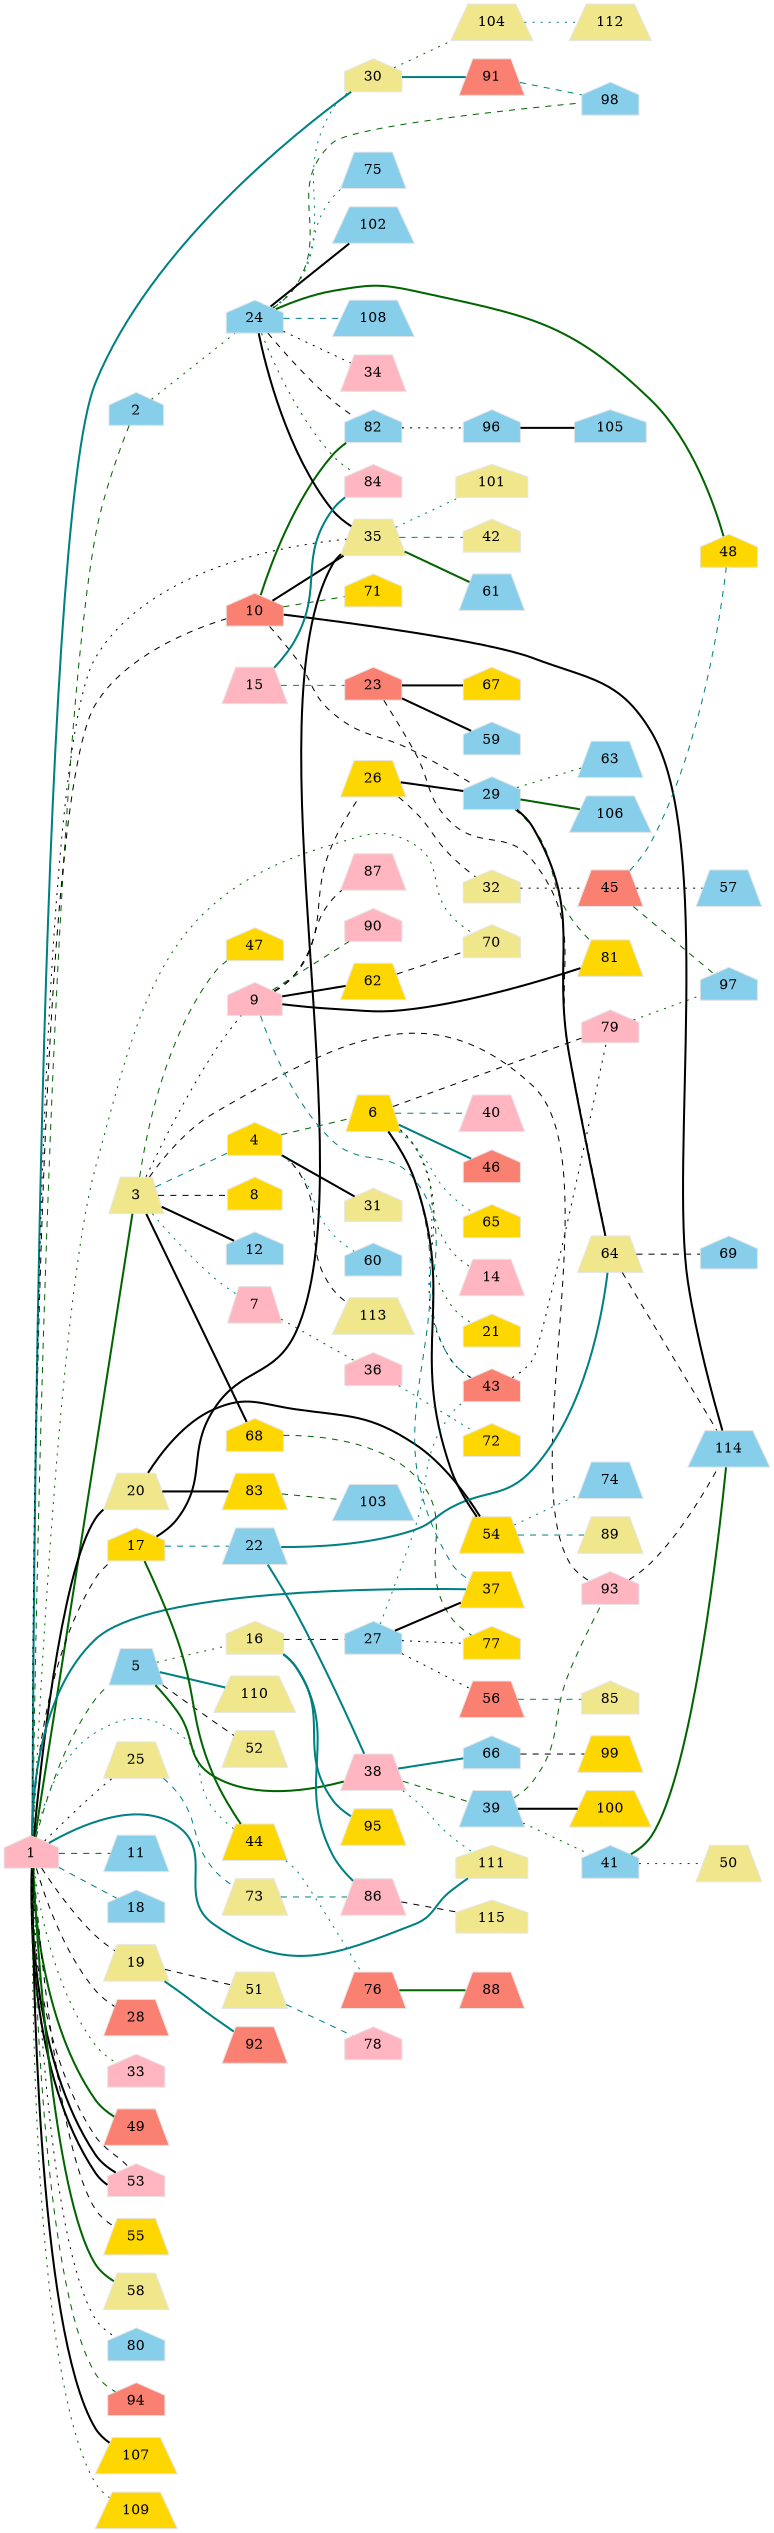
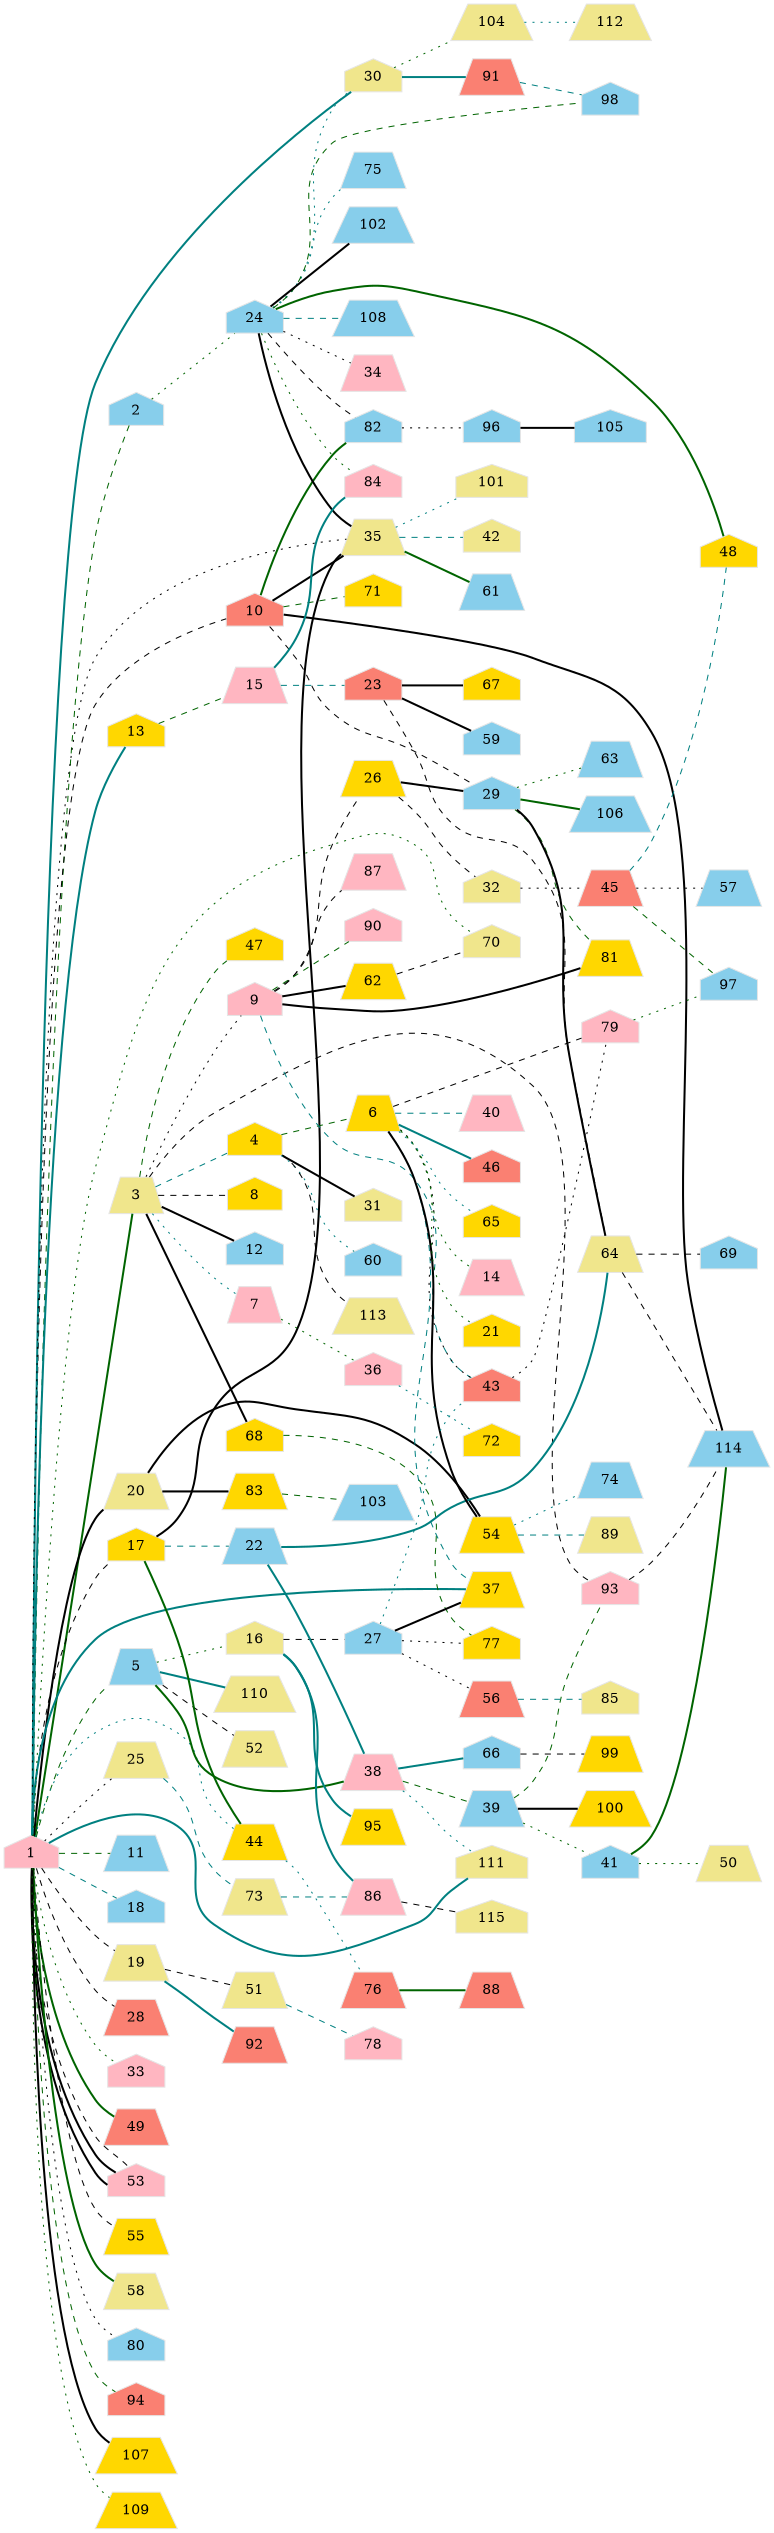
  graph {
    rankdir=LR
    node [color=gray90 fillcolor=skyblue shape=trapezium style=filled]
    edge [color=black style=dashed]
    1 [fillcolor=lightpink shape=house]
    2 [shape=house]
    3 [fillcolor=khaki]
    5
    10 [fillcolor=salmon shape=house]
    11
+   13 [fillcolor=gold shape=house]
    17 [fillcolor=gold shape=house]
    18 [shape=house]
    19 [fillcolor=khaki]
    20 [fillcolor=khaki]
    25 [fillcolor=khaki]
    28 [fillcolor=salmon]
    30 [fillcolor=khaki shape=house]
    33 [fillcolor=lightpink shape=house]
    35 [fillcolor=khaki]
    37 [fillcolor=gold]
    44 [fillcolor=gold]
    49 [fillcolor=salmon]
    53 [fillcolor=lightpink shape=house]
    55 [fillcolor=gold]
    58 [fillcolor=khaki]
    70 [fillcolor=khaki shape=house]
    80 [shape=house]
    94 [fillcolor=salmon shape=house]
    107 [fillcolor=gold]
    109 [fillcolor=gold]
    111 [fillcolor=khaki shape=house]
    24 [shape=house]
    4 [fillcolor=gold shape=house]
    7 [fillcolor=lightpink]
    8 [fillcolor=gold shape=house]
    9 [fillcolor=lightpink shape=house]
    12 [shape=house]
    47 [fillcolor=gold shape=house]
    68 [fillcolor=gold shape=house]
    93 [fillcolor=lightpink shape=house]
    16 [fillcolor=khaki shape=house]
    38 [fillcolor=lightpink]
    52 [fillcolor=khaki]
    110 [fillcolor=khaki]
    29 [shape=house]
    71 [fillcolor=gold shape=house]
    82 [shape=house]
    114
    15 [fillcolor=lightpink]
    22
    51 [fillcolor=khaki]
    92 [fillcolor=salmon]
    54 [fillcolor=gold]
    83 [fillcolor=gold]
    73 [fillcolor=khaki]
    91 [fillcolor=salmon]
    104 [fillcolor=khaki]
    42 [fillcolor=khaki shape=house]
    61
    101 [fillcolor=khaki shape=house]
    76 [fillcolor=salmon]
    84 [fillcolor=lightpink shape=house]
    34 [fillcolor=lightpink]
    48 [fillcolor=gold shape=house]
    75
    98 [shape=house]
    102
    108
    6 [fillcolor=gold]
    31 [fillcolor=khaki shape=house]
    60 [shape=house]
    113 [fillcolor=khaki]
    36 [fillcolor=lightpink shape=house]
    43 [fillcolor=salmon shape=house]
    26 [fillcolor=gold]
    62 [fillcolor=gold]
    81 [fillcolor=gold]
    87 [fillcolor=lightpink]
    90 [fillcolor=lightpink shape=house]
    77 [fillcolor=gold shape=house]
    14 [fillcolor=lightpink]
    21 [fillcolor=gold shape=house]
    40 [fillcolor=lightpink]
    46 [fillcolor=salmon shape=house]
    65 [fillcolor=gold shape=house]
    79 [fillcolor=lightpink shape=house]
    27 [shape=house]
    95 [fillcolor=gold]
    86 [fillcolor=lightpink]
    39
    66 [shape=house]
    74
    89 [fillcolor=khaki]
    97 [shape=house]
    72 [fillcolor=gold shape=house]
    32 [fillcolor=khaki shape=house]
    64 [fillcolor=khaki]
    63
    106
    96 [shape=house]
    23 [fillcolor=salmon shape=house]
    59 [shape=house]
    67 [fillcolor=gold shape=house]
    56 [fillcolor=salmon]
    78 [fillcolor=lightpink shape=house]
    103
    69 [shape=house]
    45 [fillcolor=salmon]
    85 [fillcolor=khaki shape=house]
    112 [fillcolor=khaki]
    57
    41 [shape=house]
    100 [fillcolor=gold]
    99 [fillcolor=gold]
    50 [fillcolor=khaki]
    88 [fillcolor=salmon]
    115 [fillcolor=khaki shape=house]
    105 [shape=house]
    1 -- 2 [color=darkgreen]
    1 -- 3 [color=darkgreen style=bold]
    1 -- 5 [color=darkgreen]
    1 -- 10
    1 -- 11 [color=darkgreen]
+   1 -- 13 [color=teal style=bold]
    1 -- 17
    1 -- 18 [color=teal]
    1 -- 19
    1 -- 20 [style=bold]
    1 -- 25 [style=dotted]
    1 -- 28
    1 -- 30 [color=teal style=bold]
    1 -- 33 [color=darkgreen style=dotted]
    1 -- 35 [style=dotted]
    1 -- 37 [color=teal style=bold]
    1 -- 44 [color=teal style=dotted]
    1 -- 49 [color=darkgreen style=bold]
    1 -- 53 [style=bold]
    1 -- 53 [style=bold]
    1 -- 53
    1 -- 55
    1 -- 58 [color=darkgreen style=bold]
    1 -- 70 [color=darkgreen style=dotted]
    1 -- 80 [style=dotted]
    1 -- 94 [color=darkgreen]
    1 -- 107 [style=bold]
    1 -- 109 [color=darkgreen style=dotted]
    1 -- 111 [color=teal style=bold]
    2 -- 24 [color=darkgreen style=dotted]
    3 -- 4 [color=teal]
    3 -- 7 [color=teal style=dotted]
    3 -- 8
    3 -- 9 [style=dotted]
    3 -- 12 [style=bold]
    3 -- 47 [color=darkgreen]
    3 -- 68 [style=bold]
    3 -- 93
    5 -- 16 [color=darkgreen style=dotted]
    5 -- 38 [color=darkgreen style=bold]
    5 -- 52
    5 -- 110 [color=teal style=bold]
    10 -- 35 [style=bold]
    10 -- 29
    10 -- 71 [color=darkgreen]
    10 -- 82 [color=darkgreen style=bold]
    10 -- 114 [style=bold]
+   13 -- 15 [color=darkgreen]
    17 -- 35 [style=bold]
    17 -- 44 [color=darkgreen style=bold]
    17 -- 22 [color=teal]
    19 -- 51
    19 -- 92 [color=teal style=bold]
    20 -- 54 [style=bold]
    20 -- 83 [style=bold]
    25 -- 73 [color=teal]
    30 -- 91 [color=teal style=bold]
    30 -- 104 [color=darkgreen style=dotted]
    35 -- 42 [color=teal]
    35 -- 61 [color=darkgreen style=bold]
    35 -- 101 [color=teal style=dotted]
    44 -- 76 [color=teal style=dotted]
    24 -- 30 [color=teal style=dotted]
    24 -- 35 [style=bold]
    24 -- 82
    24 -- 84 [color=darkgreen style=dotted]
    24 -- 34 [style=dotted]
    24 -- 48 [color=darkgreen style=bold]
    24 -- 75 [color=teal style=dotted]
    24 -- 98 [color=darkgreen]
    24 -- 102 [style=bold]
    24 -- 108 [color=teal]
    4 -- 6 [color=darkgreen]
    4 -- 31 [style=bold]
    4 -- 60 [color=teal style=dotted]
    4 -- 113
    7 -- 36 [color=darkgreen style=dotted]
    9 -- 43 [color=teal]
    9 -- 26
    9 -- 62 [style=bold]
    9 -- 81 [style=bold]
    9 -- 87
    9 -- 90 [color=darkgreen]
    68 -- 77 [color=darkgreen]
    93 -- 114
    16 -- 27
    16 -- 95 [color=teal style=bold]
    16 -- 86 [color=teal style=bold]
    38 -- 111 [color=teal style=dotted]
    38 -- 39 [color=darkgreen]
    38 -- 66 [color=teal style=bold]
    29 -- 81 [color=darkgreen]
    29 -- 64 [style=bold]
    29 -- 63 [color=darkgreen style=dotted]
    29 -- 106 [color=darkgreen style=bold]
    82 -- 96 [style=dotted]
    15 -- 84 [color=teal style=bold]
    15 -- 23 [color=teal]
    22 -- 38 [color=teal style=bold]
    22 -- 64 [color=teal style=bold]
    51 -- 78 [color=teal]
    54 -- 74 [color=teal style=dotted]
    54 -- 89 [color=teal]
    83 -- 103 [color=darkgreen]
    73 -- 86 [color=teal]
    91 -- 98 [color=teal]
    104 -- 112 [color=teal style=dotted]
    76 -- 88 [color=darkgreen style=bold]
    6 -- 37 [color=teal]
    6 -- 54 [style=bold]
    6 -- 43 [style=dotted]
    6 -- 14 [color=darkgreen style=dotted]
    6 -- 21 [color=darkgreen style=dotted]
    6 -- 40 [color=teal]
    6 -- 46 [color=teal style=bold]
    6 -- 65 [color=teal style=dotted]
    6 -- 79
    36 -- 72 [color=teal style=dotted]
    43 -- 79 [style=dotted]
    26 -- 29 [style=bold]
    26 -- 32
    62 -- 70
    79 -- 97 [color=darkgreen style=dotted]
    27 -- 37 [style=bold]
    27 -- 43 [color=teal style=dotted]
    27 -- 77 [style=dotted]
    27 -- 56 [style=dotted]
    86 -- 115
    39 -- 93 [color=darkgreen]
    39 -- 41 [color=darkgreen style=dotted]
    39 -- 100 [style=bold]
    66 -- 99
    32 -- 45 [style=dotted]
    64 -- 114
    64 -- 69
    96 -- 105 [style=bold]
    23 -- 64
    23 -- 59 [style=bold]
    23 -- 67 [style=bold]
    56 -- 85 [color=teal]
    45 -- 48 [color=teal]
    45 -- 97 [color=darkgreen]
    45 -- 57 [style=dotted]
    41 -- 114 [color=darkgreen style=bold]
    41 -- 50 [color=darkgreen style=dotted]
  }
